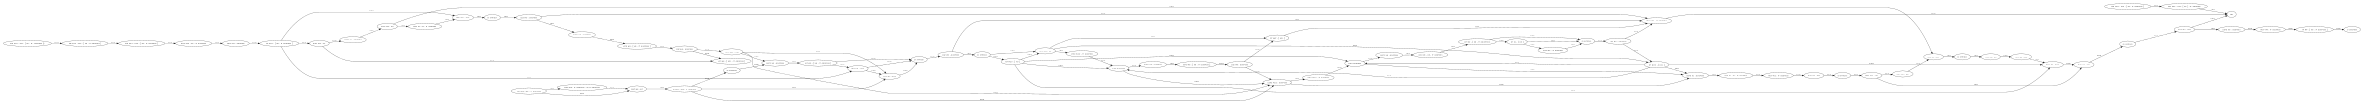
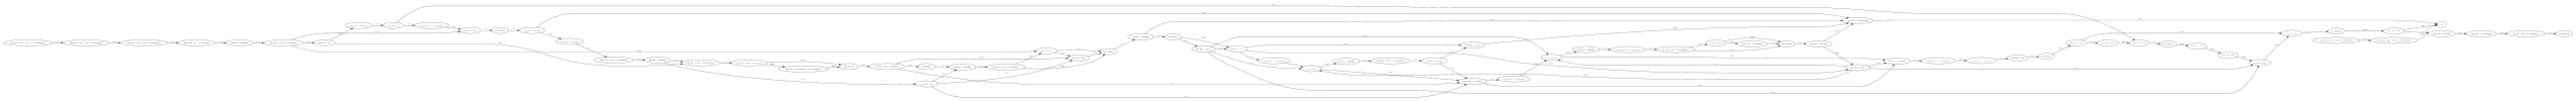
  digraph {
    fontname="Comic Neue"
    rankdir=LR
    node [fontname="Comic Neue"]
    edge [fontname="Comic Neue"]
    n1 [label="stp x22 , x21 , [ sp , #- address ]!"]
    n2 [label="stp x20 , x19 , [ sp , # address ]"]
    n3 [label="stp x29 , x30 , [ sp , # address ]"]
    n4 [label="add x29 , sp , # address"]
    n5 [label="adrp x8 , address"]
    n6 [label="ldr x20 , [ x8 , # address ]"]
    n7 [label="mov x21 , x1"]
    n8 [label="mov x0 , x20"]
    n9 [label="mov x1 , x20"]
    n10 [label="adrp x1 , address"]
    n11 [label="ldr w8 , [ x21 , # address ]"]
    n12 [label="bl symbol"]
    n13 [label="mov w2 , w22"]
    n14 [label="bl symbol"]
    n15 [label="mov x19 , x0"]
    n16 [label="and w8 , w8 , # address"]
    n17 [label="add x1 , x1 , # address"]
    n18 [label="mov x1 , x19"]
    n19 [label="bl symbol"]
    n20 [label="cbz w0 , address"]
    n21 [label="mov w0 , # address"]
    n22 [label="adrp x8 , address"]
    n23 [label=ret]
    n24 [label="ldrb w8 , [ x8 , # address ]"]
    n25 [label="cbz w8 , address"]
    n26 [label="ldp x20 , x19 , [ sp , # address ]"]
    n27 [label="ldp x22 , x21 , [ sp ] , # address"]
    n28 [label="mov w22 , cbz"]
    n29 [label="adrp x8 , address"]
    n30 [label="cbnz w22 , address"]
    n31 [label="ldr w0 , [ x8 , # address ]"]
    n32 [label="adrp x1 , address"]
    n33 [label="cmp w20 , # address"]
    n34 [label="cmp w8 , # address , lsl # address"]
    n35 [label="cset w8 , eq"]
    n36 [label="lsl w22 , w8 , # address"]
    n37 [label="b address"]
    n38 [label="bl symbol"]
    n39 [label="ldr w20 , [ x0 ]"]
    n40 [label="mov x21 , x0"]
    n41 [label="b.ne address"]
    n42 [label="mov w1 , w20"]
    n43 [label="b.ne address"]
    n44 [label="cmp w20 , # address"]
    n45 [label="str wzr , [ x21 ]"]
    n46 [label="ldr w20 , [ x21 ]"]
    n47 [label="adrp x8 , address"]
    n48 [label="mov x2 , x21"]
    n49 [label="adrp x8 , address"]
    n50 [label="ldrb w8 , [ x8 , # address ]"]
    n51 [label="add x1 , x1 , # address"]
    n52 [label="cbz w8 , address"]
    n53 [label="cbz w0 , address"]
    n54 [label="mov w2 , # address"]
    n55 [label="mov x0 , xzr"]
    n56 [label="bl symbol"]
    n57 [label="mov x21 , x0"]
    n58 [label="mov w0 , wzr"]
    n59 [label="bl symbol"]
    n60 [label="mov x3 , x0"]
    n61 [label="mov w0 , wzr"]
    n62 [label="mov w0 , wzr"]
    n63 [label="adrp x8 , address"]
    n64 [label="mov w9 , # address"]
    n65 [label="str w9 , [ x8 , # address ]"]
    n66 [label="b address"]
    n67 [label="add x8 , x8 , # address"]
    n68 [label="ldr w0 , [ x8 , # address ]"]
    n69 [label="ldr x1 , [ x8 ]"]
    n70 [label="bl symbol"]
    n71 [label="mov w2 , # address"]
    n72 [label="cbz w0 , address"]
    n1 -> n2 [label=CFG]
    n2 -> n3 [label=CFG]
    n3 -> n4 [label=CFG]
    n4 -> n5 [label=CFG]
    n5 -> n6 [label=CFG]
    n6 -> n7 [label=CFG]
    n6 -> n8 [label=DFG]
    n6 -> n9 [label=DFG]
    n7 -> n10 [label=CFG]
    n7 -> n11 [label=DFG]
    n8 -> n12 [label=DFG]
    n9 -> n13 [label=CFG]
    n9 -> n14 [label=DFG]
    n10 -> n15 [label=CFG]
+   n11 -> n16 [label=DFG]
    n12 -> n20 [label=DFG]
    n13 -> n14 [label=DFG]
    n14 -> n53 [label=DFG]
    n15 -> n17 [label=CFG]
    n15 -> n18 [label=DFG]
    n16 -> n34 [label=CFG]
    n16 -> n35 [label=DFG]
    n17 -> n8 [label=CFG]
    n18 -> n19 [label=DFG]
    n19 -> n60 [label=DFG]
    n20 -> n21 [label=CFG]
    n20 -> n22 [label=CFG]
    n21 -> n23 [label=DFG]
    n22 -> n24 [label=CFG]
    n24 -> n25 [label=DFG]
    n25 -> n11 [label=CFG]
    n25 -> n28 [label=CFG]
    n26 -> n27 [label=CFG]
    n27 -> n23 [label=CFG]
    n28 -> n13 [label=DFG]
    n28 -> n29 [label=CFG]
    n28 -> n30 [label=DFG]
    n29 -> n31 [label=CFG]
    n30 -> n32 [label=CFG]
    n30 -> n33 [label=CFG]
    n31 -> n9 [label=CFG]
    n31 -> n14 [label=DFG]
    n32 -> n51 [label=CFG]
    n33 -> n43 [label=CFG]
    n34 -> n35 [label=CFG]
    n35 -> n36 [label=DFG]
    n36 -> n13 [label=DFG]
    n36 -> n30 [label=DFG]
    n36 -> n37 [label=CFG]
    n37 -> n29 [label=CFG]
    n38 -> n39 [label=DFG]
    n38 -> n40 [label=DFG]
    n39 -> n40 [label=CFG]
    n39 -> n41 [label=DFG]
    n39 -> n42 [label=DFG]
    n39 -> n43 [label=DFG]
    n40 -> n44 [label=CFG]
    n40 -> n45 [label=DFG]
    n40 -> n46 [label=DFG]
    n41 -> n30 [label=CFG]
    n41 -> n47 [label=CFG]
    n42 -> n48 [label=CFG]
    n43 -> n32 [label=CFG]
    n43 -> n49 [label=CFG]
    n44 -> n41 [label=CFG]
    n45 -> n21 [label=CFG]
    n46 -> n32 [label=CFG]
    n46 -> n41 [label=DFG]
    n46 -> n42 [label=DFG]
    n46 -> n43 [label=DFG]
    n47 -> n50 [label=CFG]
    n48 -> n59 [label=CFG]
    n49 -> n67 [label=CFG]
    n50 -> n52 [label=DFG]
    n51 -> n54 [label=CFG]
    n52 -> n30 [label=CFG]
    n52 -> n45 [label=CFG]
    n53 -> n21 [label=CFG]
    n53 -> n38 [label=CFG]
    n54 -> n55 [label=CFG]
    n55 -> n56 [label=CFG]
    n56 -> n57 [label=DFG]
    n57 -> n48 [label=DFG]
    n57 -> n58 [label=CFG]
    n58 -> n18 [label=CFG]
    n59 -> n62 [label=CFG]
    n60 -> n61 [label=CFG]
    n61 -> n42 [label=CFG]
    n62 -> n23 [label=DFG]
    n62 -> n63 [label=CFG]
    n63 -> n64 [label=CFG]
    n64 -> n65 [label=CFG]
    n65 -> n66 [label=CFG]
    n67 -> n68 [label=CFG]
    n68 -> n69 [label=CFG]
    n68 -> n70 [label=DFG]
    n69 -> n70 [label=DFG]
    n69 -> n71 [label=CFG]
    n70 -> n72 [label=DFG]
    n71 -> n70 [label=CFG]
    n72 -> n21 [label=CFG]
    n72 -> n46 [label=CFG]
  }
